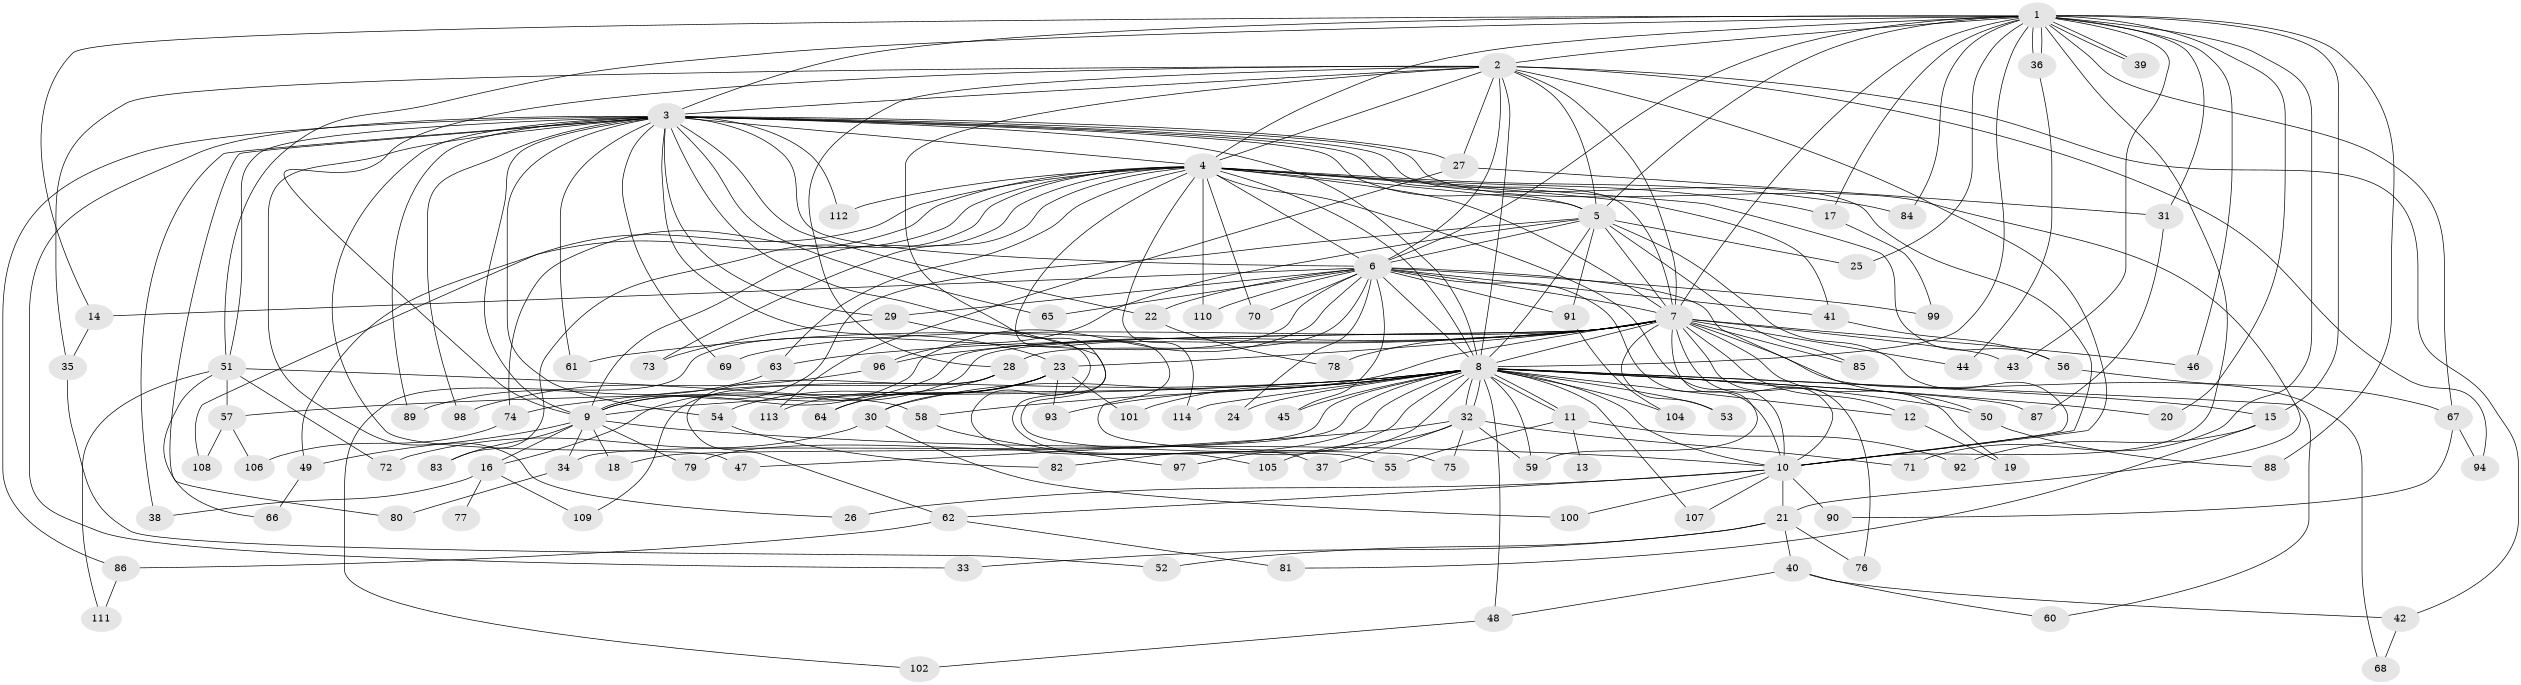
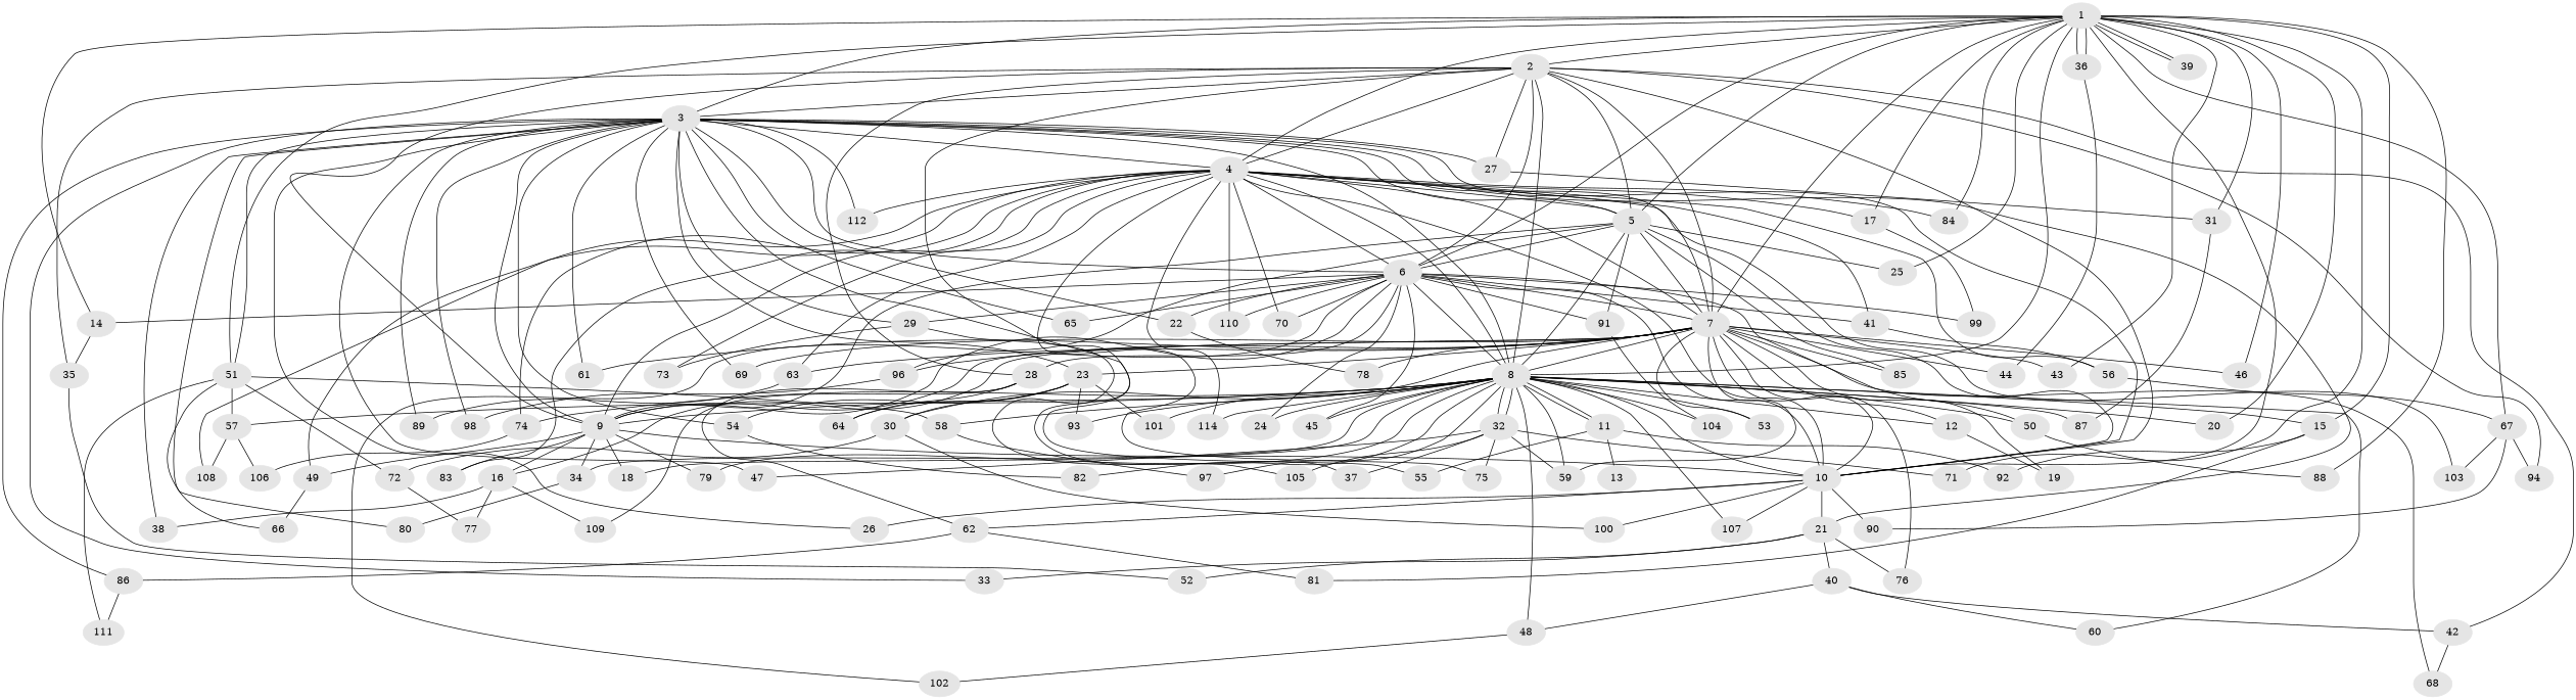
  graph {
    node [color=gray90 style=filled]
    1
    2
    3
    4
    5
    6
    7
    8
    10
    14
    15
    17
    20
    25
    31
    36
    39
    43
    46
    51
    67
    71
    84
    88
    9
    27
    28
    35
    37
    42
    94
    21
    22
    23
    26
    29
    33
    38
    47
    54
    55
    61
    65
    69
    80
    86
    89
    98
    112
    41
    49
    56
    63
    70
    73
    74
    75
    83
+   103
    108
    110
    114
    85
    91
    96
    24
    45
    50
    99
    102
    12
    16
    19
    30
    44
    53
    59
    68
    76
    78
    11
    18
    32
    34
    48
    57
    58
    60
    79
    82
    87
    93
    97
    101
    104
    107
    62
    90
    100
    92
    81
    72
    66
    111
-   113
    109
    64
    52
    40
    105
    106
    77
    13
    1 -- 2
    1 -- 3
    1 -- 4
    1 -- 5
    1 -- 6
    1 -- 7
    1 -- 8
    1 -- 10
    1 -- 14
    1 -- 15
    1 -- 17
    1 -- 20
    1 -- 25
    1 -- 31
    1 -- 36
    1 -- 36
    1 -- 39
    1 -- 39
    1 -- 43
    1 -- 46
    1 -- 51
    1 -- 67
    1 -- 71
    1 -- 84
    1 -- 88
    2 -- 3
    2 -- 4
    2 -- 5
    2 -- 6
    2 -- 7
    2 -- 8
    2 -- 10
    2 -- 9
    2 -- 27
    2 -- 28
    2 -- 35
    2 -- 37
    2 -- 42
    2 -- 94
    3 -- 4
    3 -- 5
    3 -- 6
    3 -- 7
    3 -- 8
    3 -- 10
    3 -- 51
    3 -- 9
    3 -- 27
    3 -- 21
    3 -- 22
    3 -- 23
    3 -- 26
    3 -- 29
    3 -- 33
    3 -- 38
    3 -- 47
    3 -- 54
    3 -- 55
    3 -- 61
    3 -- 65
    3 -- 69
    3 -- 80
    3 -- 86
    3 -- 89
    3 -- 98
    3 -- 112
    4 -- 5
    4 -- 6
    4 -- 7
    4 -- 8
    4 -- 10
    4 -- 17
    4 -- 84
    4 -- 9
    4 -- 112
    4 -- 41
    4 -- 49
    4 -- 56
    4 -- 63
    4 -- 70
    4 -- 73
    4 -- 74
    4 -- 75
    4 -- 83
+   4 -- 103
    4 -- 108
    4 -- 110
    4 -- 114
    5 -- 6
    5 -- 7
    5 -- 8
    5 -- 10
    5 -- 25
    5 -- 9
    5 -- 85
    5 -- 91
    5 -- 96
    6 -- 7
    6 -- 8
    6 -- 10
    6 -- 14
    6 -- 9
    6 -- 28
    6 -- 22
    6 -- 29
    6 -- 65
    6 -- 41
    6 -- 70
    6 -- 110
    6 -- 91
    6 -- 24
    6 -- 45
    6 -- 50
    6 -- 99
    6 -- 102
    7 -- 8
    7 -- 10
    7 -- 43
    7 -- 46
    7 -- 9
    7 -- 23
    7 -- 61
    7 -- 69
    7 -- 63
    7 -- 85
    7 -- 96
    7 -- 12
    7 -- 16
    7 -- 19
    7 -- 30
    7 -- 44
    7 -- 53
    7 -- 59
    7 -- 68
    7 -- 76
    7 -- 78
    8 -- 10
    8 -- 15
    8 -- 20
    8 -- 9
    8 -- 74
    8 -- 114
    8 -- 24
    8 -- 45
    8 -- 50
    8 -- 12
    8 -- 53
    8 -- 59
    8 -- 11
    8 -- 11
    8 -- 18
    8 -- 32
    8 -- 32
    8 -- 34
    8 -- 48
    8 -- 57
    8 -- 58
    8 -- 60
    8 -- 79
    8 -- 82
    8 -- 87
    8 -- 93
    8 -- 97
    8 -- 101
    8 -- 104
    8 -- 107
    10 -- 21
    10 -- 26
    10 -- 107
    10 -- 62
    10 -- 90
    10 -- 100
    14 -- 35
    15 -- 92
    15 -- 81
    17 -- 99
    31 -- 87
    36 -- 44
    51 -- 57
    51 -- 58
    51 -- 72
    51 -- 66
    51 -- 111
    67 -- 94
+   67 -- 103
    67 -- 90
    9 -- 10
    9 -- 49
    9 -- 83
    9 -- 16
    9 -- 18
    9 -- 34
    9 -- 79
    27 -- 31
-   27 -- 113
    28 -- 62
    28 -- 109
    28 -- 64
    35 -- 52
    42 -- 68
    21 -- 33
    21 -- 76
    21 -- 52
    21 -- 40
    22 -- 78
    23 -- 54
    23 -- 30
    23 -- 93
    23 -- 101
-   23 -- 113
    23 -- 64
    29 -- 73
    29 -- 105
    54 -- 82
    86 -- 111
    41 -- 56
    49 -- 66
    56 -- 67
    63 -- 89
    74 -- 106
    91 -- 104
    96 -- 98
    50 -- 88
    12 -- 19
    16 -- 38
    16 -- 109
    16 -- 77
    30 -- 100
    30 -- 72
    11 -- 55
    11 -- 92
    11 -- 13
    32 -- 71
    32 -- 37
    32 -- 47
    32 -- 75
    32 -- 59
    32 -- 105
    34 -- 80
    48 -- 102
    57 -- 108
    57 -- 106
    58 -- 97
    62 -- 86
    62 -- 81
+   72 -- 77
    40 -- 42
    40 -- 48
    40 -- 60
  }
